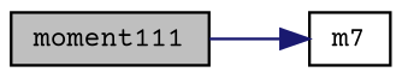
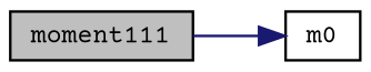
  digraph {
    rankdir=LR
    fontname="Courier Prime"
    node [color=black fontname="Courier Prime" fontsize=10 shape=record]
    n1 [fillcolor=grey75 fontcolor=black height=0.2 label=moment111 style=filled width=0.4]
-   n2 [height=0.2 label=m7 width=0.4]
+   n2 [height=0.2 label=m0 width=0.4]
    n1 -> n2 [color=midnightblue fontname="Courier Prime" fontsize=10 labelfontname=Helvetica labelfontsize=10 style=solid]
  }
